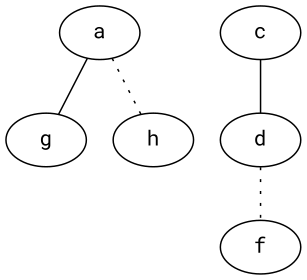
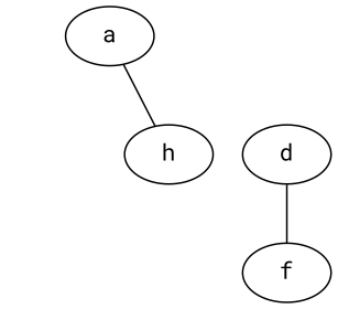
  graph {
    fontname="Roboto Mono"
    node [fontname="Roboto Mono"]
    edge [fontname="Roboto Mono"]
    a
-   g
    h
-   c
    d
    f
-   a -- g
-   a -- h [style=dotted]
-   c -- d
-   d -- f [style=dotted]
+   a -- h [style=solid]
+   d -- f [style=solid]
  }
